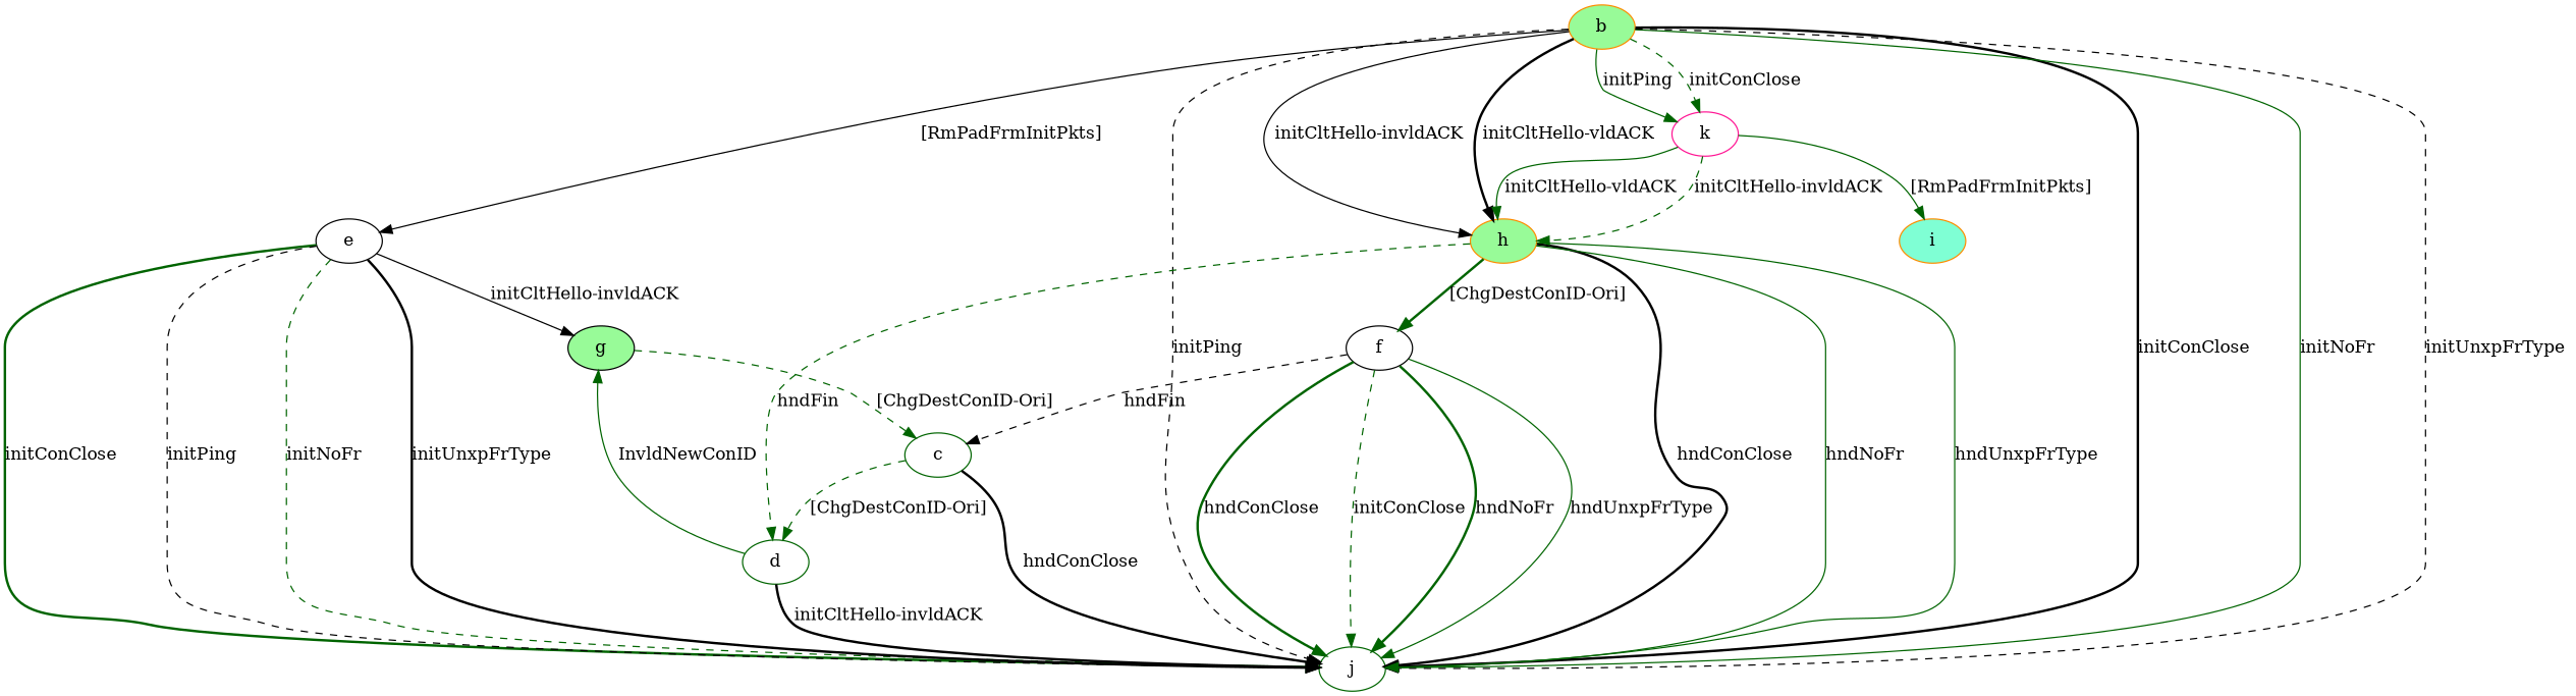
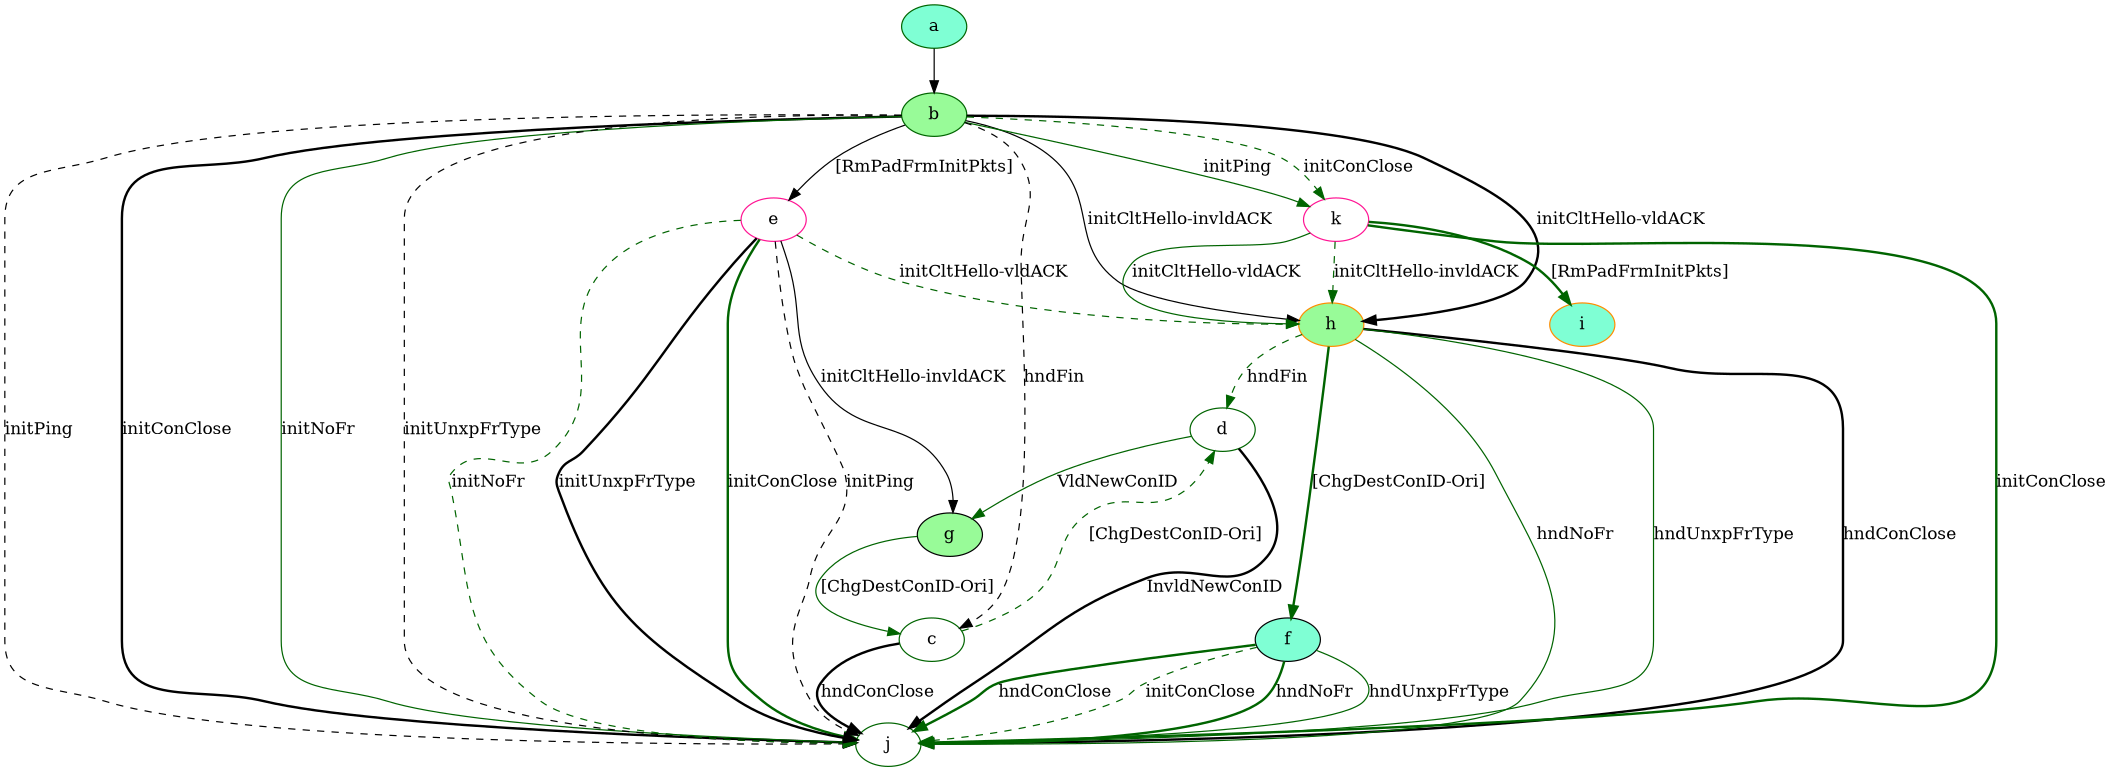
  digraph {
    fontname="DejaVu Serif"
    node [color=darkgreen fillcolor=white fontname="DejaVu Serif" style=filled]
    edge [color=darkgreen fontname="DejaVu Serif" style=solid]
-   b [color=darkorange fillcolor=palegreen]
-   e [color=black]
+   a [fillcolor=aquamarine]
+   b [fillcolor=palegreen]
+   e [color=deeppink]
    h [color=darkorange fillcolor=palegreen]
    j
    k [color=deeppink]
    g [color=black fillcolor=palegreen]
    d
-   f [color=black]
+   f [color=black fillcolor=aquamarine]
    i [color=darkorange fillcolor=aquamarine]
    c
+   a -> b [color=black]
    b -> e [color=black label="[RmPadFrmInitPkts] "]
    b -> h [color=black label="initCltHello-vldACK " style=bold]
    b -> h [color=black label="initCltHello-invldACK "]
    b -> j [color=black label="initPing " style=dashed]
    b -> j [color=black label="initConClose " style=bold]
    b -> j [label="initNoFr "]
    b -> j [color=black label="initUnxpFrType " style=dashed]
    b -> k [label="initPing "]
    b -> k [label="initConClose " style=dashed]
+   e -> h [label="initCltHello-vldACK " style=dashed]
    e -> j [label="initConClose " style=bold]
    e -> j [color=black label="initPing " style=dashed]
    e -> j [label="initNoFr " style=dashed]
    e -> j [color=black label="initUnxpFrType " style=bold]
    e -> g [color=black label="initCltHello-invldACK "]
    h -> j [color=black label="hndConClose " style=bold]
    h -> j [label="hndNoFr "]
    h -> j [label="hndUnxpFrType "]
    h -> d [label="hndFin " style=dashed]
    h -> f [label="[ChgDestConID-Ori] " style=bold]
    k -> h [label="initCltHello-vldACK "]
    k -> h [label="initCltHello-invldACK " style=dashed]
-   k -> i [label="[RmPadFrmInitPkts] "]
-   g -> c [label="[ChgDestConID-Ori] " style=dashed]
-   d -> j [color=black label="initCltHello-invldACK " style=bold]
-   d -> g [label="InvldNewConID "]
+   k -> j [label="initConClose " style=bold]
+   k -> i [label="[RmPadFrmInitPkts] " style=bold]
+   g -> c [label="[ChgDestConID-Ori] "]
+   d -> j [color=black label="InvldNewConID " style=bold]
+   d -> g [label="VldNewConID "]
    f -> j [label="hndConClose " style=bold]
    f -> j [label="initConClose " style=dashed]
    f -> j [label="hndNoFr " style=bold]
    f -> j [label="hndUnxpFrType "]
-   f -> c [color=black label="hndFin " style=dashed]
+   b -> c [color=black label="hndFin " style=dashed]
    c -> j [color=black label="hndConClose " style=bold]
    c -> d [label="[ChgDestConID-Ori] " style=dashed]
  }
